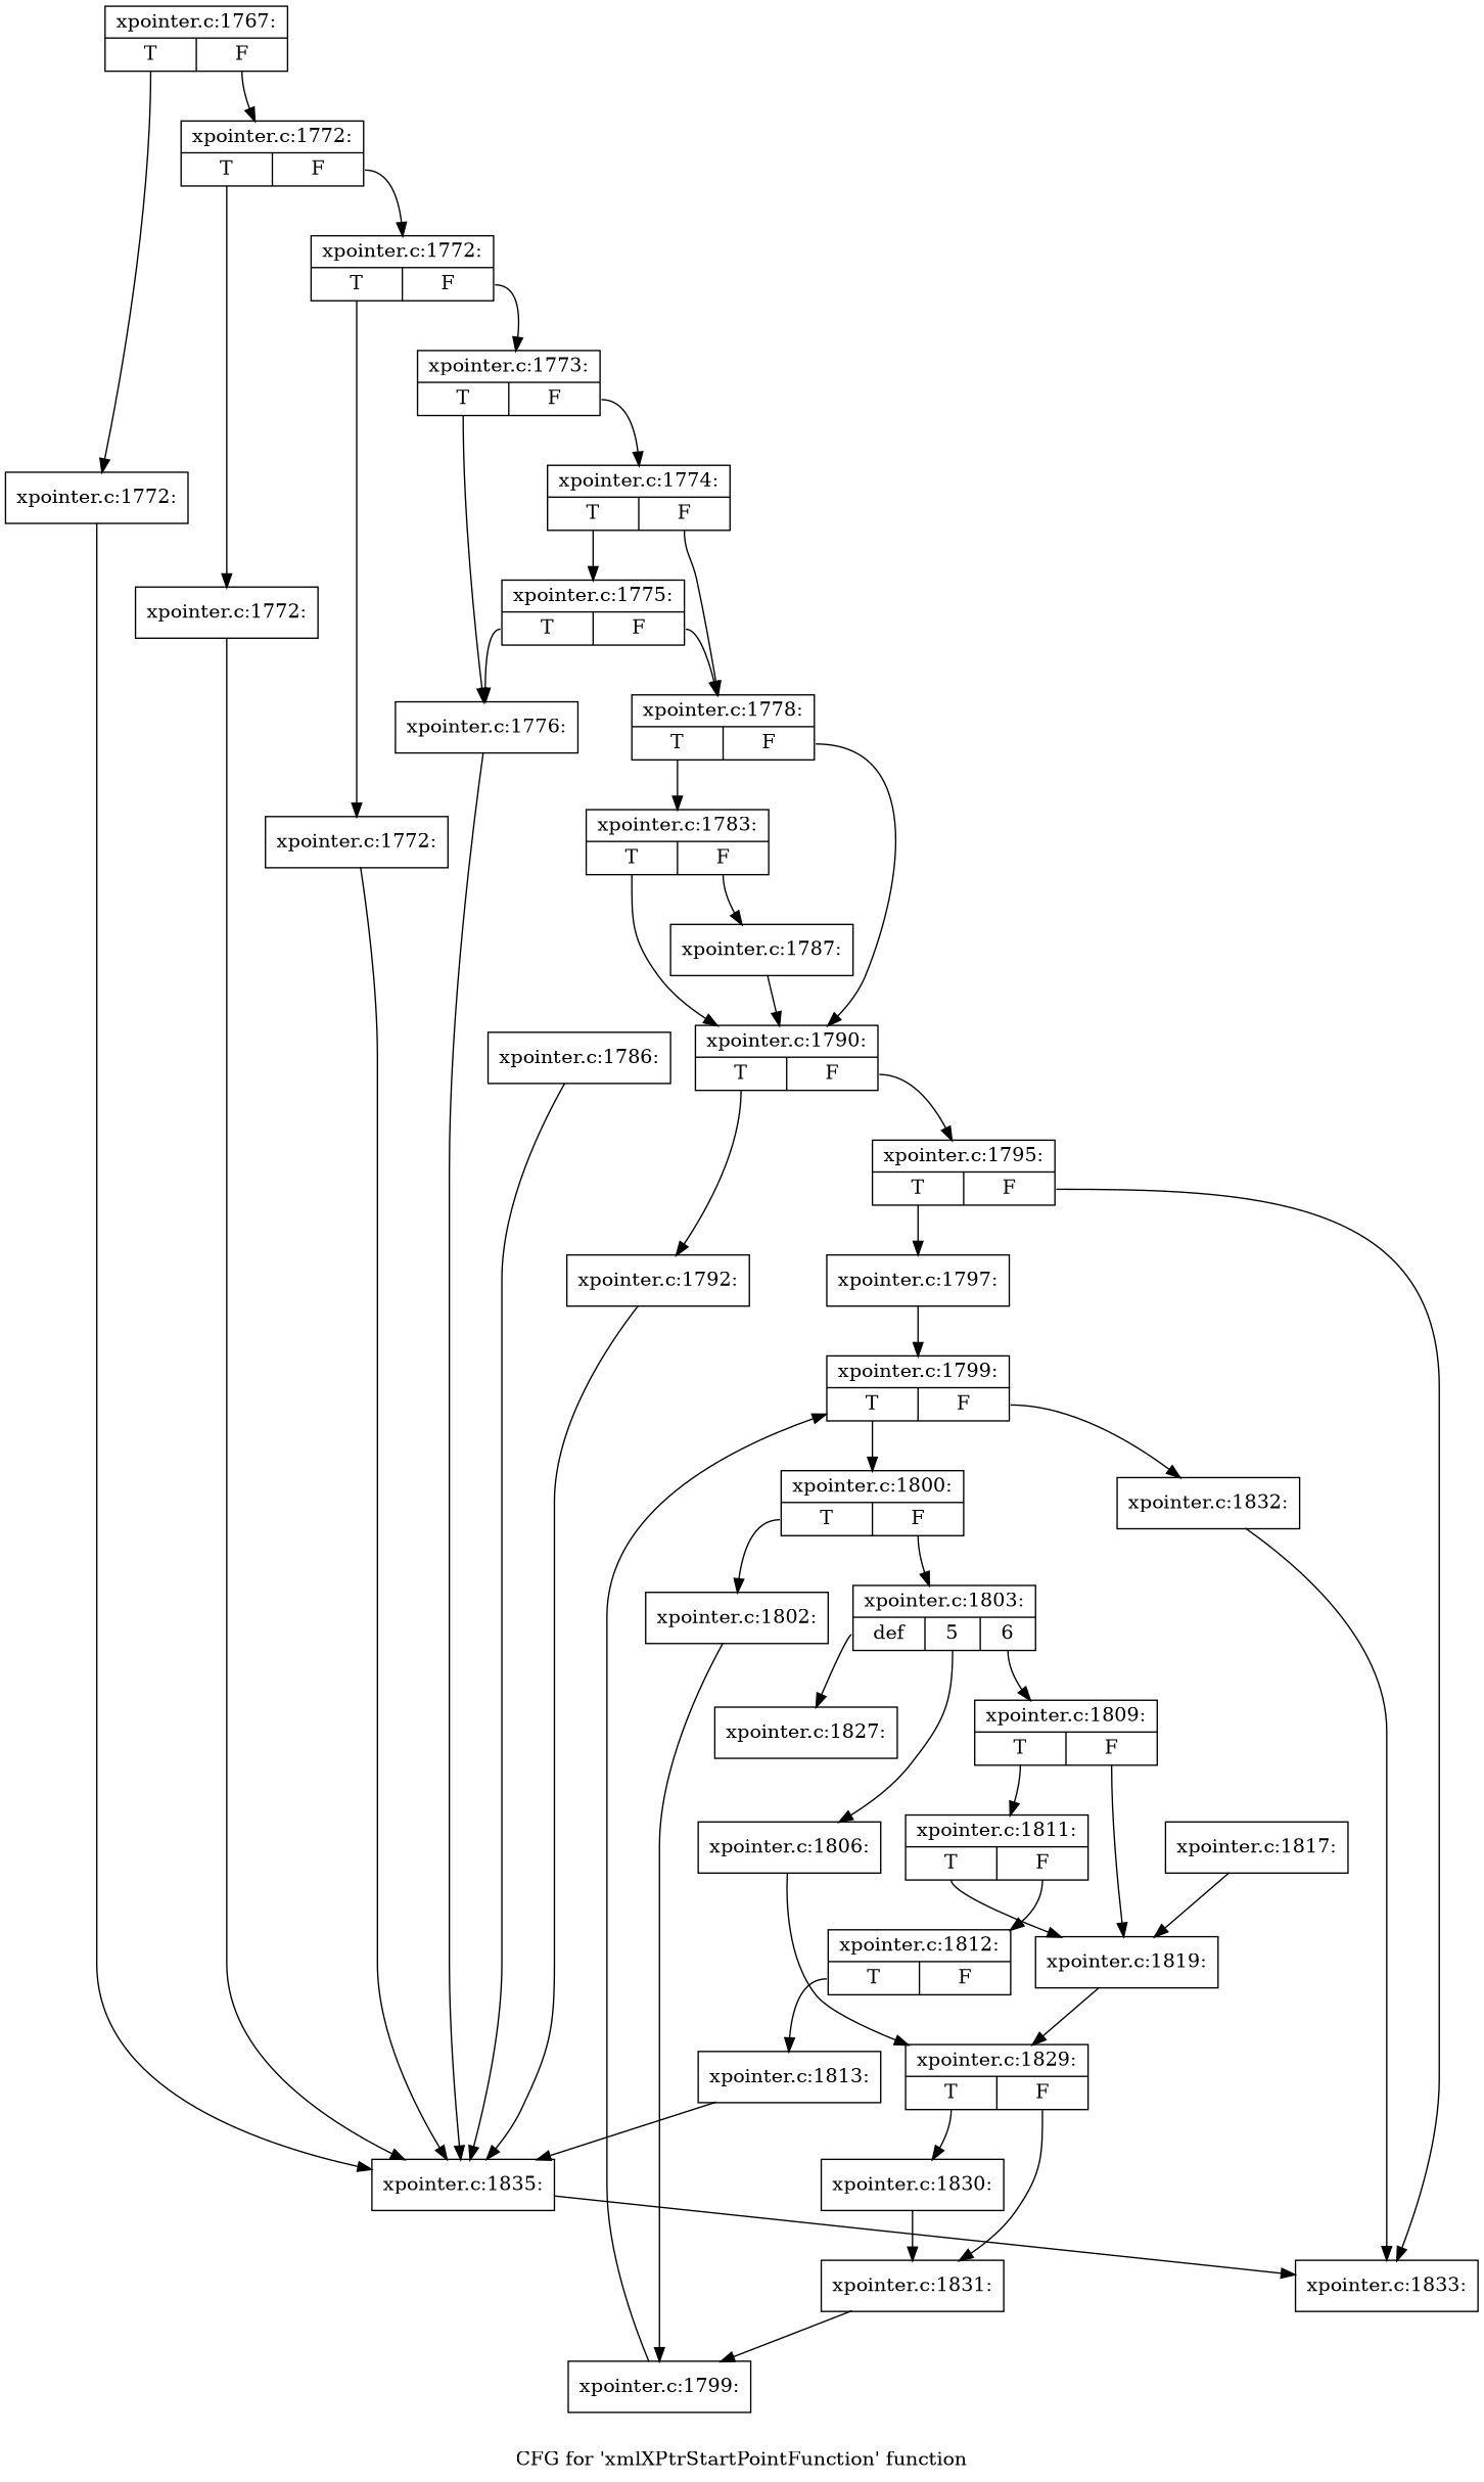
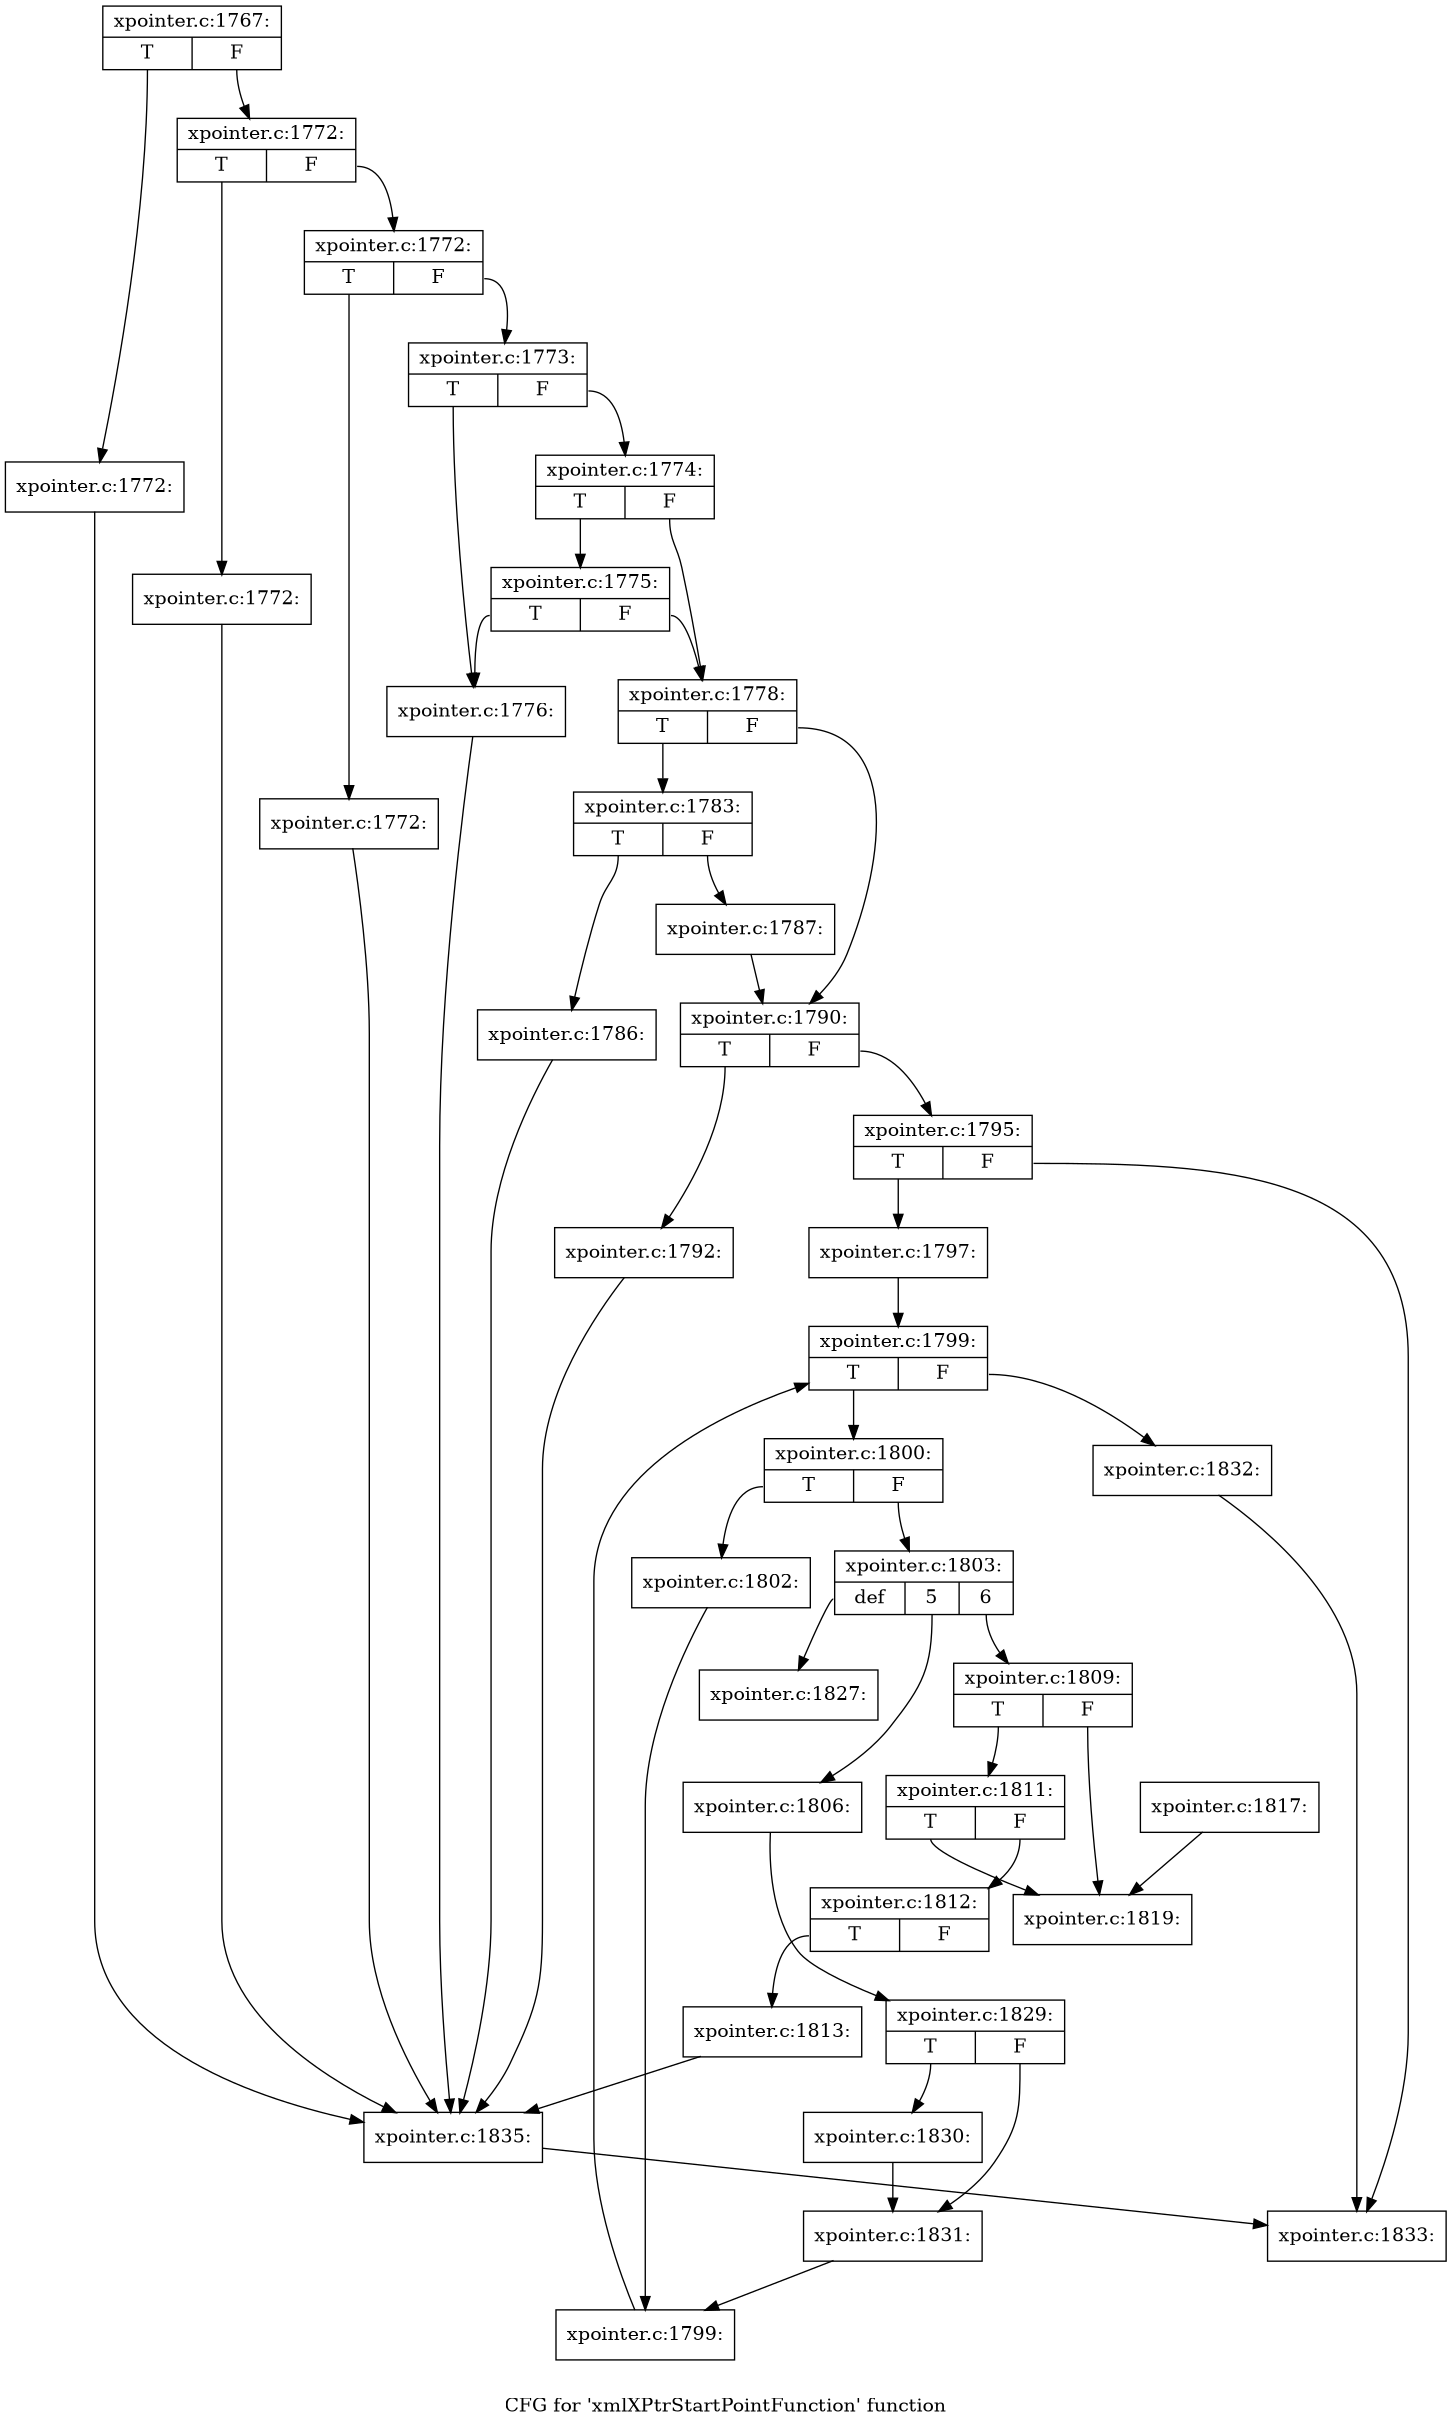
  digraph {
    label="CFG for 'xmlXPtrStartPointFunction' function"
    node [shape=record]
    n1 [label="{xpointer.c:1767:|{<s0>T|<s1>F}}"]
    n2 [label="{xpointer.c:1772:}"]
    n3 [label="{xpointer.c:1772:|{<s0>T|<s1>F}}"]
    n4 [label="{xpointer.c:1835:}"]
    n5 [label="{xpointer.c:1772:}"]
    n6 [label="{xpointer.c:1772:|{<s0>T|<s1>F}}"]
    n7 [label="{xpointer.c:1833:}"]
    n8 [label="{xpointer.c:1772:}"]
    n9 [label="{xpointer.c:1773:|{<s0>T|<s1>F}}"]
    n10 [label="{xpointer.c:1776:}"]
    n11 [label="{xpointer.c:1774:|{<s0>T|<s1>F}}"]
    n12 [label="{xpointer.c:1775:|{<s0>T|<s1>F}}"]
    n13 [label="{xpointer.c:1778:|{<s0>T|<s1>F}}"]
    n14 [label="{xpointer.c:1783:|{<s0>T|<s1>F}}"]
    n15 [label="{xpointer.c:1790:|{<s0>T|<s1>F}}"]
    n16 [label="{xpointer.c:1786:}"]
    n17 [label="{xpointer.c:1787:}"]
    n18 [label="{xpointer.c:1792:}"]
    n19 [label="{xpointer.c:1795:|{<s0>T|<s1>F}}"]
    n20 [label="{xpointer.c:1797:}"]
    n21 [label="{xpointer.c:1799:|{<s0>T|<s1>F}}"]
    n22 [label="{xpointer.c:1800:|{<s0>T|<s1>F}}"]
    n23 [label="{xpointer.c:1832:}"]
    n24 [label="{xpointer.c:1802:}"]
    n25 [label="{xpointer.c:1803:|{<s0>def|<s1>5|<s2>6}}"]
    n26 [label="{xpointer.c:1799:}"]
    n27 [label="{xpointer.c:1827:}"]
    n28 [label="{xpointer.c:1806:}"]
    n29 [label="{xpointer.c:1809:|{<s0>T|<s1>F}}"]
    n30 [label="{xpointer.c:1829:|{<s0>T|<s1>F}}"]
    n31 [label="{xpointer.c:1811:|{<s0>T|<s1>F}}"]
    n32 [label="{xpointer.c:1819:}"]
    n33 [label="{xpointer.c:1830:}"]
    n34 [label="{xpointer.c:1831:}"]
    n35 [label="{xpointer.c:1812:|{<s0>T|<s1>F}}"]
    n36 [label="{xpointer.c:1813:}"]
    n37 [label="{xpointer.c:1817:}"]
    n1 -> n2 [tailport=s0]
    n1 -> n3 [tailport=s1]
    n2 -> n4
    n3 -> n5 [tailport=s0]
    n3 -> n6 [tailport=s1]
    n4 -> n7
    n5 -> n4
    n6 -> n8 [tailport=s0]
    n6 -> n9 [tailport=s1]
    n8 -> n4
    n9 -> n10 [tailport=s0]
    n9 -> n11 [tailport=s1]
    n10 -> n4
    n11 -> n12 [tailport=s0]
    n11 -> n13 [tailport=s1]
    n12 -> n10 [tailport=s0]
    n12 -> n13 [tailport=s1]
    n13 -> n14 [tailport=s0]
    n13 -> n15 [tailport=s1]
-   n14 -> n15 [tailport=s0]
+   n14 -> n16 [tailport=s0]
    n14 -> n17 [tailport=s1]
    n15 -> n18 [tailport=s0]
    n15 -> n19 [tailport=s1]
    n16 -> n4
    n17 -> n15
    n18 -> n4
    n19 -> n7 [tailport=s1]
    n19 -> n20 [tailport=s0]
    n20 -> n21
    n21 -> n22 [tailport=s0]
    n21 -> n23 [tailport=s1]
    n22 -> n24 [tailport=s0]
    n22 -> n25 [tailport=s1]
    n23 -> n7
    n24 -> n26
    n25 -> n27 [tailport=s0]
    n25 -> n28 [tailport=s1]
    n25 -> n29 [tailport=s2]
    n26 -> n21
    n28 -> n30
    n29 -> n31 [tailport=s0]
    n29 -> n32 [tailport=s1]
    n30 -> n33 [tailport=s0]
    n30 -> n34 [tailport=s1]
    n31 -> n32 [tailport=s0]
    n31 -> n35 [tailport=s1]
-   n32 -> n30
    n33 -> n34
    n34 -> n26
    n35 -> n36 [tailport=s0]
    n36 -> n4
    n37 -> n32
  }
